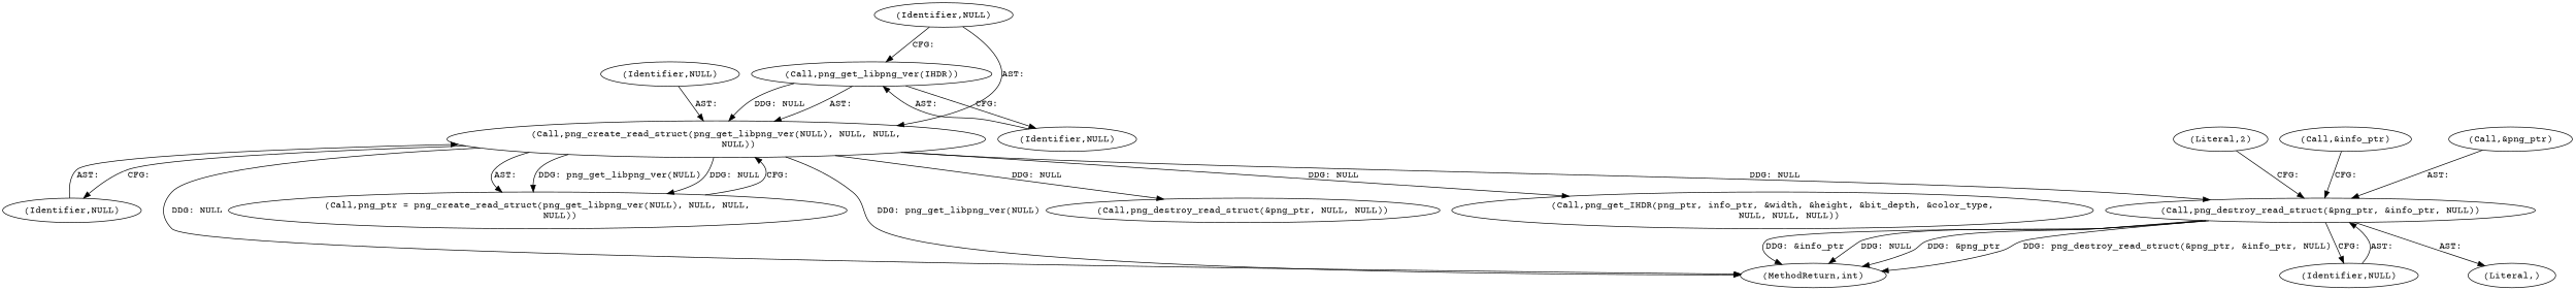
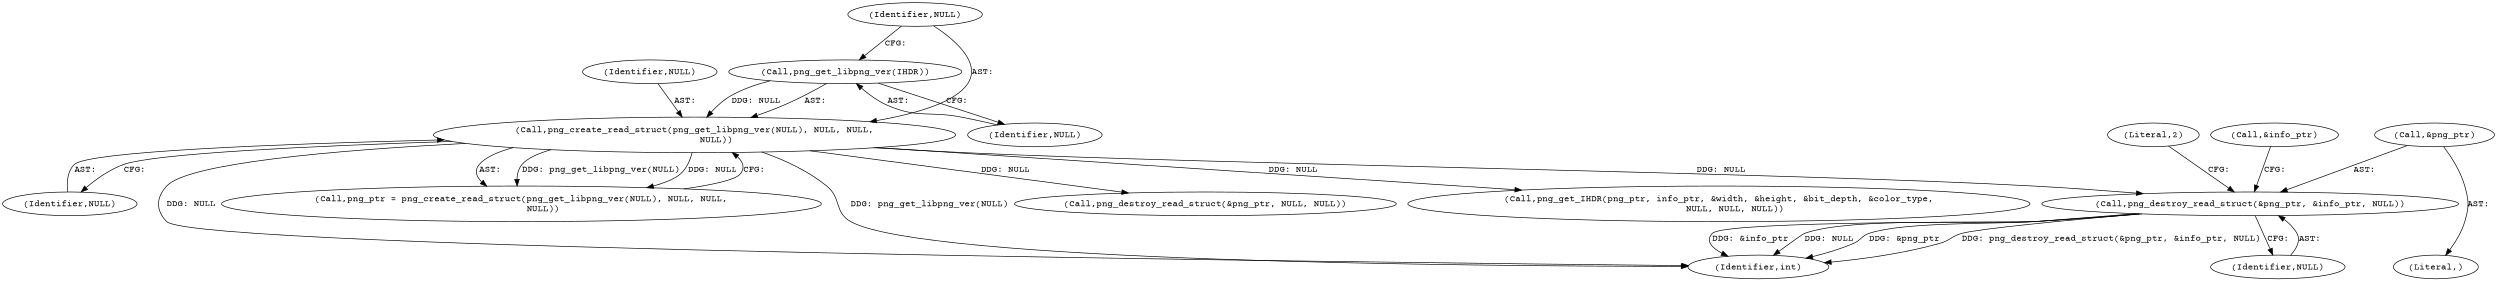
  digraph {
    fontname="Courier Prime"
    node [fontname="Courier Prime"]
    edge [fontname="Courier Prime"]
    n1 [label="(Call,png_destroy_read_struct(&png_ptr, &info_ptr, NULL))"]
    n2 [label="(Identifier,NULL)"]
-   n3 [label="(MethodReturn,int)"]
+   n3 [label="(Identifier,int)"]
    n4 [label="(Literal,)"]
    n5 [label="(Call,png_create_read_struct(png_get_libpng_ver(NULL), NULL, NULL,\n        NULL))"]
    n6 [label="(Identifier,NULL)"]
    n7 [label="(Call,png_destroy_read_struct(&png_ptr, NULL, NULL))"]
    n8 [label="(Call,png_get_IHDR(png_ptr, info_ptr, &width, &height, &bit_depth, &color_type,\n      NULL, NULL, NULL))"]
    n9 [label="(Call,png_ptr = png_create_read_struct(png_get_libpng_ver(NULL), NULL, NULL,\n        NULL))"]
    n10 [label="(Call,png_get_libpng_ver(IHDR))"]
    n11 [label="(Identifier,NULL)"]
    n12 [label="(Identifier,NULL)"]
    n13 [label="(Literal,2)"]
    n14 [label="(Call,&info_ptr)"]
    n15 [label="(Identifier,NULL)"]
    n16 [label="(Call,&png_ptr)"]
    n1 -> n2 [label="CFG: "]
    n1 -> n3 [label="DDG: NULL"]
    n1 -> n3 [label="DDG: &png_ptr"]
    n1 -> n3 [label="DDG: png_destroy_read_struct(&png_ptr, &info_ptr, NULL)"]
    n1 -> n3 [label="DDG: &info_ptr"]
-   n1 -> n4 [label="AST: "]
+   n16 -> n4 [label="AST: "]
    n2 -> n1 [label="AST: "]
    n5 -> n1 [label="DDG: NULL"]
    n5 -> n3 [label="DDG: png_get_libpng_ver(NULL)"]
    n5 -> n3 [label="DDG: NULL"]
    n5 -> n6 [label="CFG: "]
    n5 -> n7 [label="DDG: NULL"]
    n5 -> n8 [label="DDG: NULL"]
    n5 -> n9 [label="AST: "]
    n5 -> n9 [label="DDG: png_get_libpng_ver(NULL)"]
    n5 -> n9 [label="DDG: NULL"]
    n6 -> n5 [label="AST: "]
    n9 -> n5 [label="CFG: "]
    n10 -> n5 [label="AST: "]
    n10 -> n5 [label="DDG: NULL"]
    n10 -> n11 [label="CFG: "]
    n11 -> n10 [label="AST: "]
    n12 -> n5 [label="AST: "]
    n12 -> n10 [label="CFG: "]
    n13 -> n1 [label="CFG: "]
    n14 -> n1 [label="CFG: "]
    n15 -> n5 [label="AST: "]
    n16 -> n1 [label="AST: "]
  }
